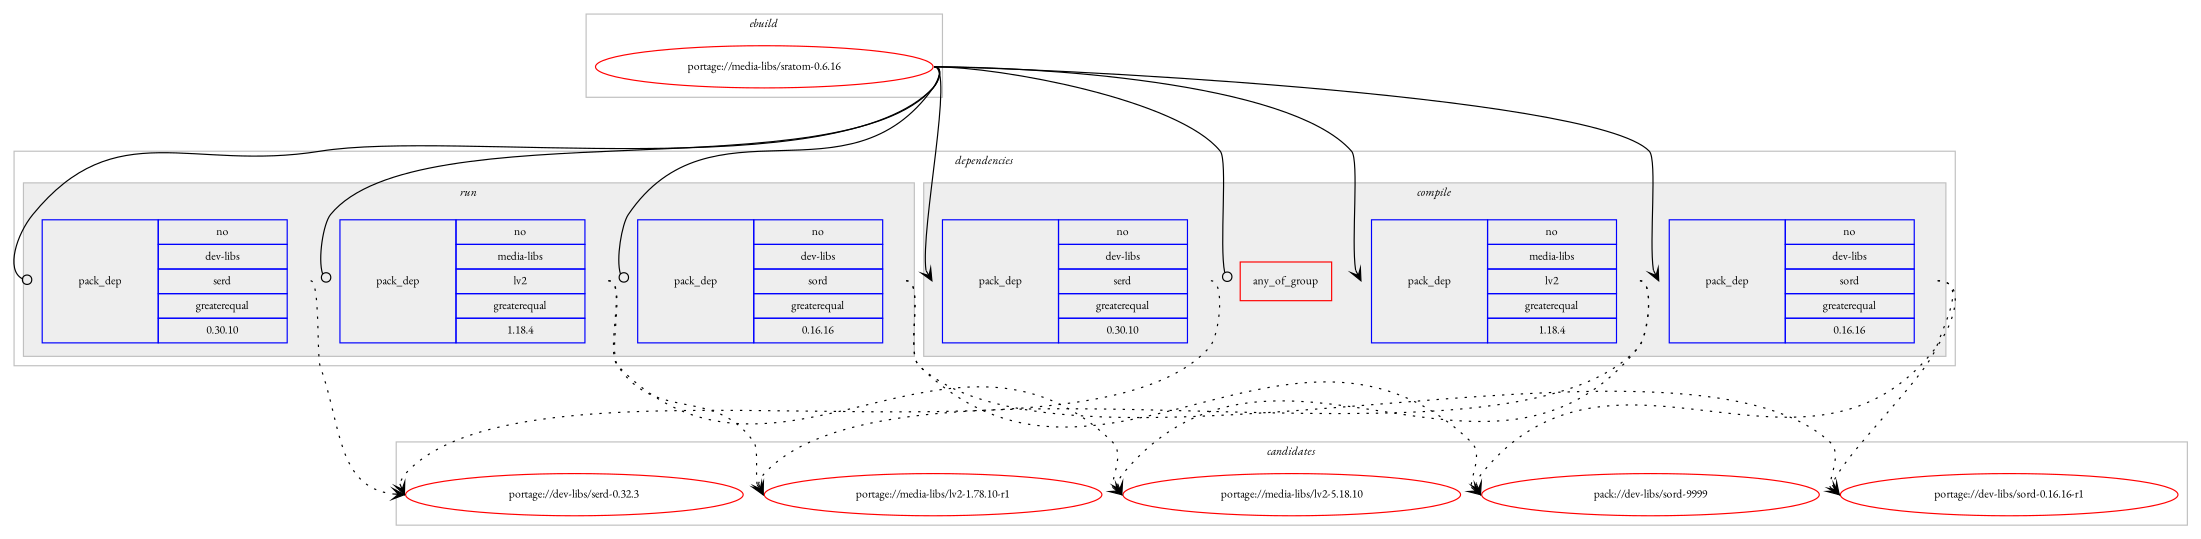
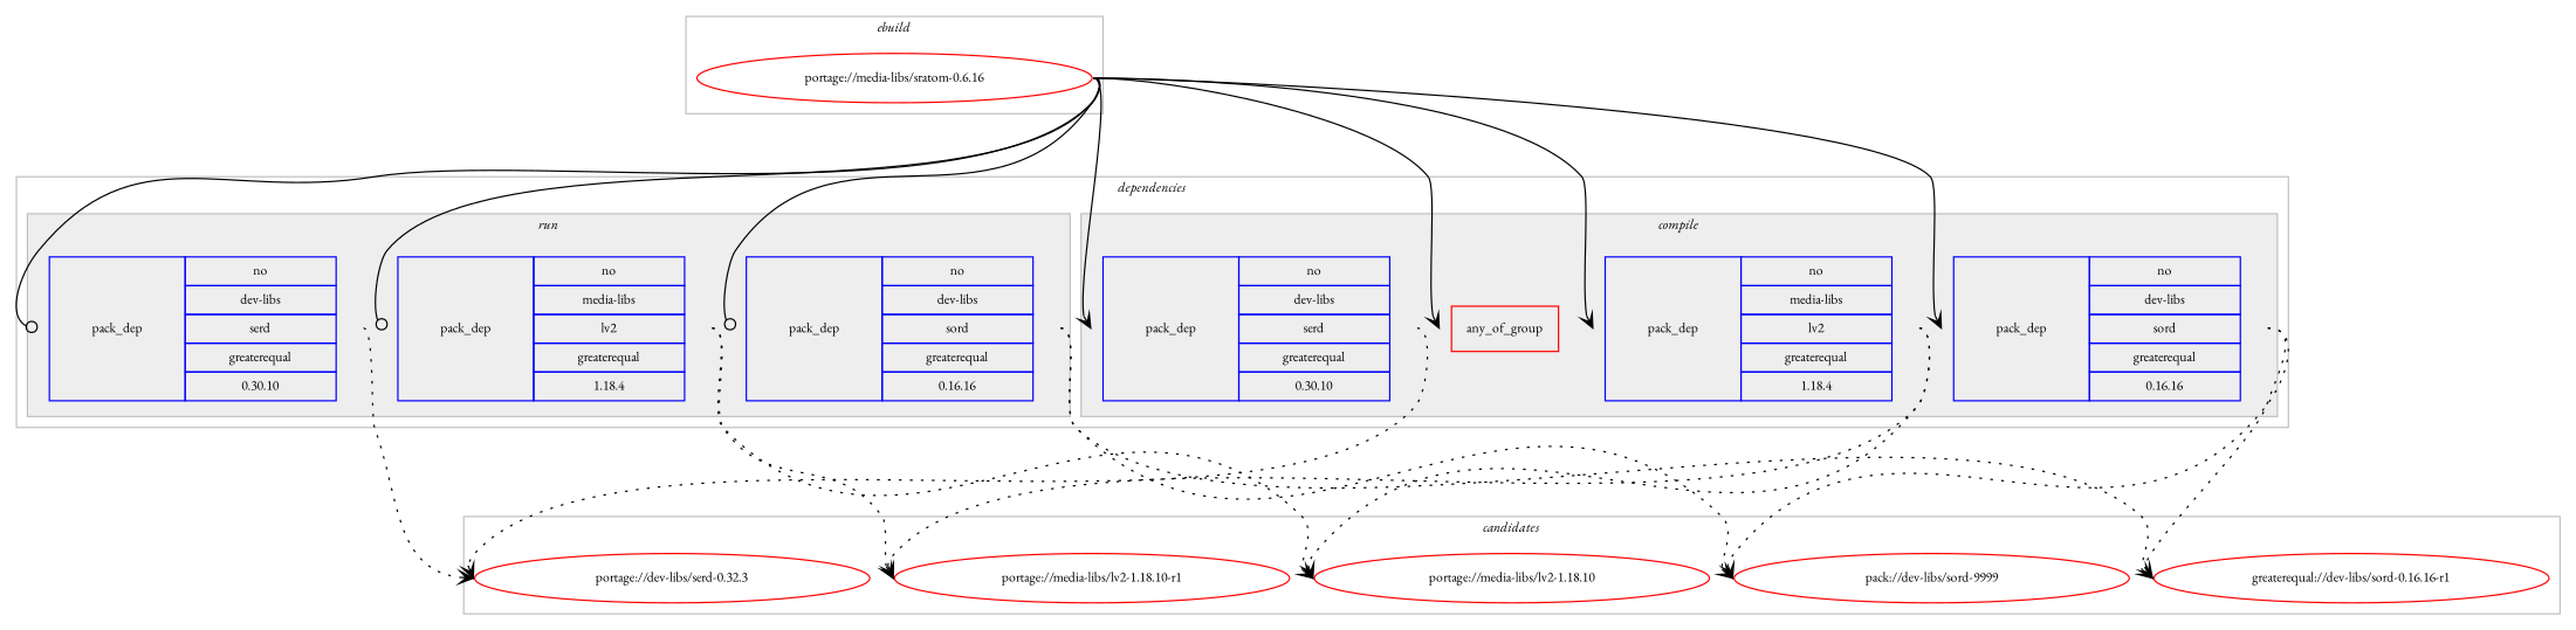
  digraph {
    compound=true
    concentrate=true
    fontname="EB Garamond"
    fontsize=10
    newrank=true
    rankdir=TB
    ranksep=1.5
    node [color=red fontname="EB Garamond" fontsize=10 shape=none]
    edge [arrowhead=vee fontname="EB Garamond" headport=w style=dotted tailport=e weight=100]
    n1 [label="portage://media-libs/sratom-0.6.16" width=4 shape=""]
    n2 [label=<<TABLE BORDER="0" CELLBORDER="1" CELLSPACING="0" CELLPADDING="4"><TR><TD CELLPADDING="10">any_of_group</TD></TR></TABLE>>]
    n3 [color=blue label=<<TABLE BORDER="0" CELLBORDER="1" CELLSPACING="0" CELLPADDING="4" WIDTH="220"><TR><TD ROWSPAN="6" CELLPADDING="30">pack_dep</TD></TR><TR><TD WIDTH="110">no</TD></TR><TR><TD>dev-libs</TD></TR><TR><TD>serd</TD></TR><TR><TD>greaterequal</TD></TR><TR><TD>0.30.10</TD></TR></TABLE>>]
    n4 [color=blue label=<<TABLE BORDER="0" CELLBORDER="1" CELLSPACING="0" CELLPADDING="4" WIDTH="220"><TR><TD ROWSPAN="6" CELLPADDING="30">pack_dep</TD></TR><TR><TD WIDTH="110">no</TD></TR><TR><TD>dev-libs</TD></TR><TR><TD>sord</TD></TR><TR><TD>greaterequal</TD></TR><TR><TD>0.16.16</TD></TR></TABLE>>]
    n5 [color=blue label=<<TABLE BORDER="0" CELLBORDER="1" CELLSPACING="0" CELLPADDING="4" WIDTH="220"><TR><TD ROWSPAN="6" CELLPADDING="30">pack_dep</TD></TR><TR><TD WIDTH="110">no</TD></TR><TR><TD>media-libs</TD></TR><TR><TD>lv2</TD></TR><TR><TD>greaterequal</TD></TR><TR><TD>1.18.4</TD></TR></TABLE>>]
    n6 [color=blue label=<<TABLE BORDER="0" CELLBORDER="1" CELLSPACING="0" CELLPADDING="4" WIDTH="220"><TR><TD ROWSPAN="6" CELLPADDING="30">pack_dep</TD></TR><TR><TD WIDTH="110">no</TD></TR><TR><TD>dev-libs</TD></TR><TR><TD>serd</TD></TR><TR><TD>greaterequal</TD></TR><TR><TD>0.30.10</TD></TR></TABLE>>]
    n7 [color=blue label=<<TABLE BORDER="0" CELLBORDER="1" CELLSPACING="0" CELLPADDING="4" WIDTH="220"><TR><TD ROWSPAN="6" CELLPADDING="30">pack_dep</TD></TR><TR><TD WIDTH="110">no</TD></TR><TR><TD>dev-libs</TD></TR><TR><TD>sord</TD></TR><TR><TD>greaterequal</TD></TR><TR><TD>0.16.16</TD></TR></TABLE>>]
    n8 [color=blue label=<<TABLE BORDER="0" CELLBORDER="1" CELLSPACING="0" CELLPADDING="4" WIDTH="220"><TR><TD ROWSPAN="6" CELLPADDING="30">pack_dep</TD></TR><TR><TD WIDTH="110">no</TD></TR><TR><TD>media-libs</TD></TR><TR><TD>lv2</TD></TR><TR><TD>greaterequal</TD></TR><TR><TD>1.18.4</TD></TR></TABLE>>]
    n9 [label="portage://dev-libs/serd-0.32.3" width=4 shape=""]
-   n10 [label="portage://dev-libs/sord-0.16.16-r1" width=4 shape=""]
+   n10 [label="greaterequal://dev-libs/sord-0.16.16-r1" width=4 shape=""]
    n11 [label="pack://dev-libs/sord-9999" width=4 shape=""]
-   n12 [label="portage://media-libs/lv2-5.18.10" width=4 shape=""]
-   n13 [label="portage://media-libs/lv2-1.78.10-r1" width=4 shape=""]
+   n12 [label="portage://media-libs/lv2-1.18.10" width=4 shape=""]
+   n13 [label="portage://media-libs/lv2-1.18.10-r1" width=4 shape=""]
    subgraph cluster_1 {
      color=gray
      label=<<i>ebuild</i>>
      rank=same
      n1
    }
    subgraph cluster_2 {
      color=gray
      label=<<i>dependencies</i>>
      subgraph cluster_3 {
        color=gray
        fillcolor="#eeeeee"
        label=<<i>compile</i>>
        style=filled
        subgraph sub_4 {
          color=gray
          fillcolor="#eeeeee"
          label=<<i>compile</i>>
          style=filled
          n2
        }
        subgraph sub_5 {
          color=gray
          fillcolor="#eeeeee"
          label=<<i>compile</i>>
          style=filled
          n3
        }
        subgraph sub_6 {
          color=gray
          fillcolor="#eeeeee"
          label=<<i>compile</i>>
          style=filled
          n4
        }
        subgraph sub_7 {
          color=gray
          fillcolor="#eeeeee"
          label=<<i>compile</i>>
          style=filled
          n5
        }
      }
      subgraph cluster_8 {
        color=gray
        fillcolor="#eeeeee"
        label=<<i>compile and run</i>>
        style=filled
      }
      subgraph cluster_9 {
        color=gray
        fillcolor="#eeeeee"
        label=<<i>run</i>>
        style=filled
        subgraph sub_10 {
          color=gray
          fillcolor="#eeeeee"
          label=<<i>run</i>>
          style=filled
          n6
        }
        subgraph sub_11 {
          color=gray
          fillcolor="#eeeeee"
          label=<<i>run</i>>
          style=filled
          n7
        }
        subgraph sub_12 {
          color=gray
          fillcolor="#eeeeee"
          label=<<i>run</i>>
          style=filled
          n8
        }
      }
    }
    subgraph cluster_13 {
      color=gray
      label=<<i>candidates</i>>
      rank=same
      subgraph sub_14 {
        color=black
        label=<<i>candidates</i>>
        nodesep=1
        rank=same
        n9
      }
      subgraph sub_15 {
        color=black
        label=<<i>candidates</i>>
        nodesep=1
        rank=same
        n10
        n11
      }
      subgraph sub_16 {
        color=black
        label=<<i>candidates</i>>
        nodesep=1
        rank=same
        n12
        n13
      }
      subgraph sub_17 {
        color=black
        label=<<i>candidates</i>>
        nodesep=1
        rank=same
        n9
      }
      subgraph sub_18 {
        color=black
        label=<<i>candidates</i>>
        nodesep=1
        rank=same
        n10
        n11
      }
      subgraph sub_19 {
        color=black
        label=<<i>candidates</i>>
        nodesep=1
        rank=same
        n12
        n13
      }
    }
-   n1 -> n2 [arrowhead=odot style=solid weight=20]
+   n1 -> n2 [style=solid weight=20]
    n1 -> n3 [style=solid weight=20]
    n1 -> n4 [style=solid weight=20]
    n1 -> n5 [style=solid weight=20]
    n1 -> n6 [arrowhead=odot style=solid weight=20]
    n1 -> n7 [arrowhead=odot style=solid weight=20]
    n1 -> n8 [arrowhead=odot style=solid weight=20]
    n3 -> n9
    n4 -> n10
    n4 -> n11
    n5 -> n12
    n5 -> n13
    n6 -> n9
    n7 -> n10
    n7 -> n11
    n8 -> n12
    n8 -> n13
  }
